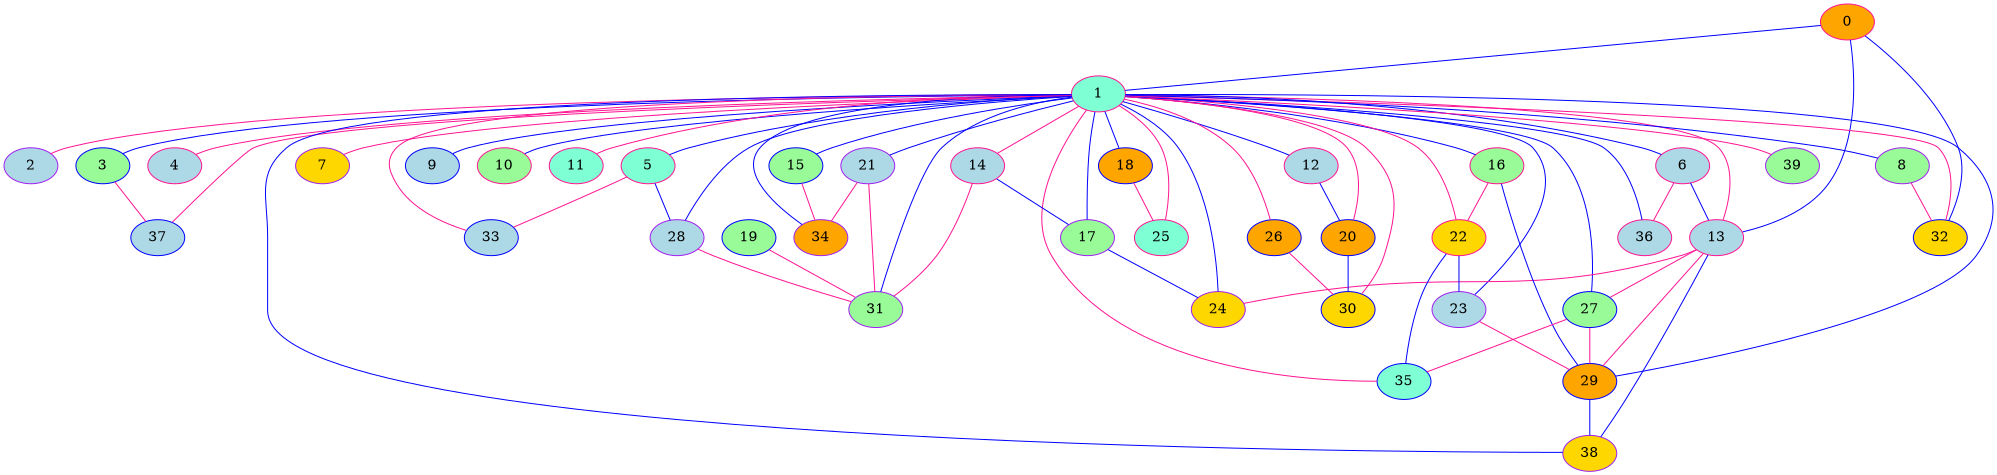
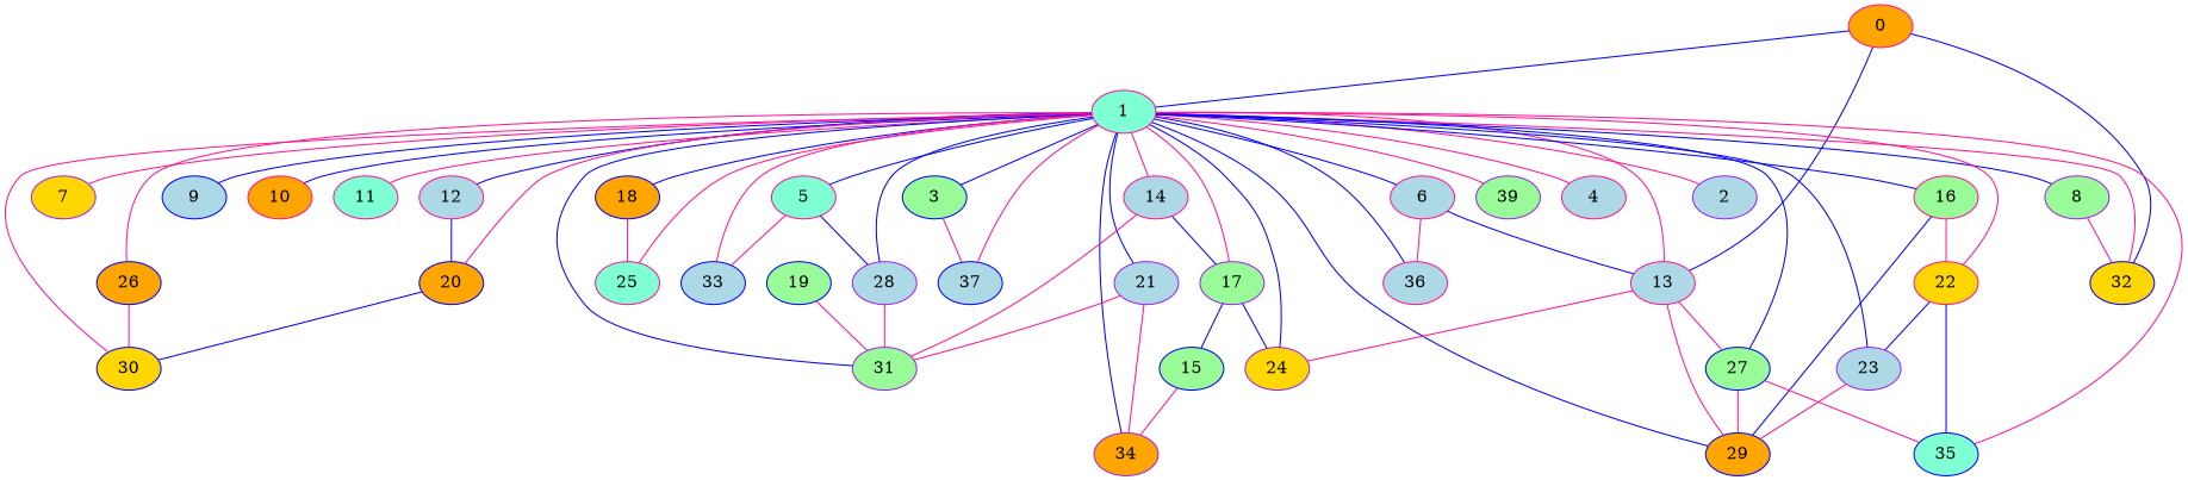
  graph {
    node [color=deeppink fillcolor=lightblue style=filled]
    edge [color=blue]
    0 [fillcolor=orange]
    1 [fillcolor=aquamarine]
    32 [color=blue fillcolor=gold]
    13
    2 [color=purple]
    3 [color=blue fillcolor=palegreen]
    4
    5 [fillcolor=aquamarine]
    6
    7 [color=purple fillcolor=gold]
    8 [color=purple fillcolor=palegreen]
    9 [color=blue]
-   10 [fillcolor=palegreen]
+   10 [fillcolor=orange]
    11 [fillcolor=aquamarine]
    12
    14
    15 [color=blue fillcolor=palegreen]
    16 [fillcolor=palegreen]
    17 [color=purple fillcolor=palegreen]
    18 [color=blue fillcolor=orange]
    20 [color=blue fillcolor=orange]
    21 [color=purple]
    22 [fillcolor=gold]
    23 [color=purple]
    24 [color=purple fillcolor=gold]
    25 [fillcolor=aquamarine]
    26 [color=blue fillcolor=orange]
    27 [color=blue fillcolor=palegreen]
    28 [color=purple]
    29 [color=blue fillcolor=orange]
    30 [color=blue fillcolor=gold]
    31 [color=purple fillcolor=palegreen]
    33 [color=blue]
    34 [color=purple fillcolor=orange]
    35 [color=blue fillcolor=aquamarine]
    36
    37 [color=blue]
-   38 [color=purple fillcolor=gold]
    39 [color=purple fillcolor=palegreen]
    19 [color=blue fillcolor=palegreen]
    0 -- 1
    0 -- 32
    0 -- 13
    1 -- 32 [color=deeppink]
    1 -- 13 [color=deeppink]
    1 -- 2 [color=deeppink]
    1 -- 3
    1 -- 4 [color=deeppink]
    1 -- 5
    1 -- 6
    1 -- 7 [color=deeppink]
    1 -- 8
    1 -- 9
    1 -- 10
    1 -- 11 [color=deeppink]
    1 -- 12
    1 -- 14 [color=deeppink]
-   1 -- 15
+   17 -- 15
    1 -- 16
-   1 -- 17
+   1 -- 17 [color=deeppink]
    1 -- 18
    1 -- 20 [color=deeppink]
    1 -- 21
    1 -- 22 [color=deeppink]
    1 -- 23
    1 -- 24
    1 -- 25 [color=deeppink]
    1 -- 26 [color=deeppink]
    1 -- 27
    1 -- 28
    1 -- 29
    1 -- 30 [color=deeppink]
    1 -- 31
    1 -- 33 [color=deeppink]
    1 -- 34
    1 -- 35 [color=deeppink]
    1 -- 36
    1 -- 37 [color=deeppink]
-   1 -- 38
    1 -- 39 [color=deeppink]
    13 -- 24 [color=deeppink]
    13 -- 27 [color=deeppink]
    13 -- 29 [color=deeppink]
-   13 -- 38
    3 -- 37 [color=deeppink]
    5 -- 28
    5 -- 33 [color=deeppink]
    6 -- 13
    6 -- 36 [color=deeppink]
    8 -- 32 [color=deeppink]
    12 -- 20
    14 -- 17
    14 -- 31 [color=deeppink]
    15 -- 34 [color=deeppink]
    16 -- 22 [color=deeppink]
    16 -- 29
    17 -- 24
    18 -- 25 [color=deeppink]
    20 -- 30
    21 -- 31 [color=deeppink]
    21 -- 34 [color=deeppink]
    22 -- 23
    22 -- 35
    23 -- 29 [color=deeppink]
    26 -- 30 [color=deeppink]
    27 -- 29 [color=deeppink]
    27 -- 35 [color=deeppink]
    28 -- 31 [color=deeppink]
-   29 -- 38
    19 -- 31 [color=deeppink]
  }
